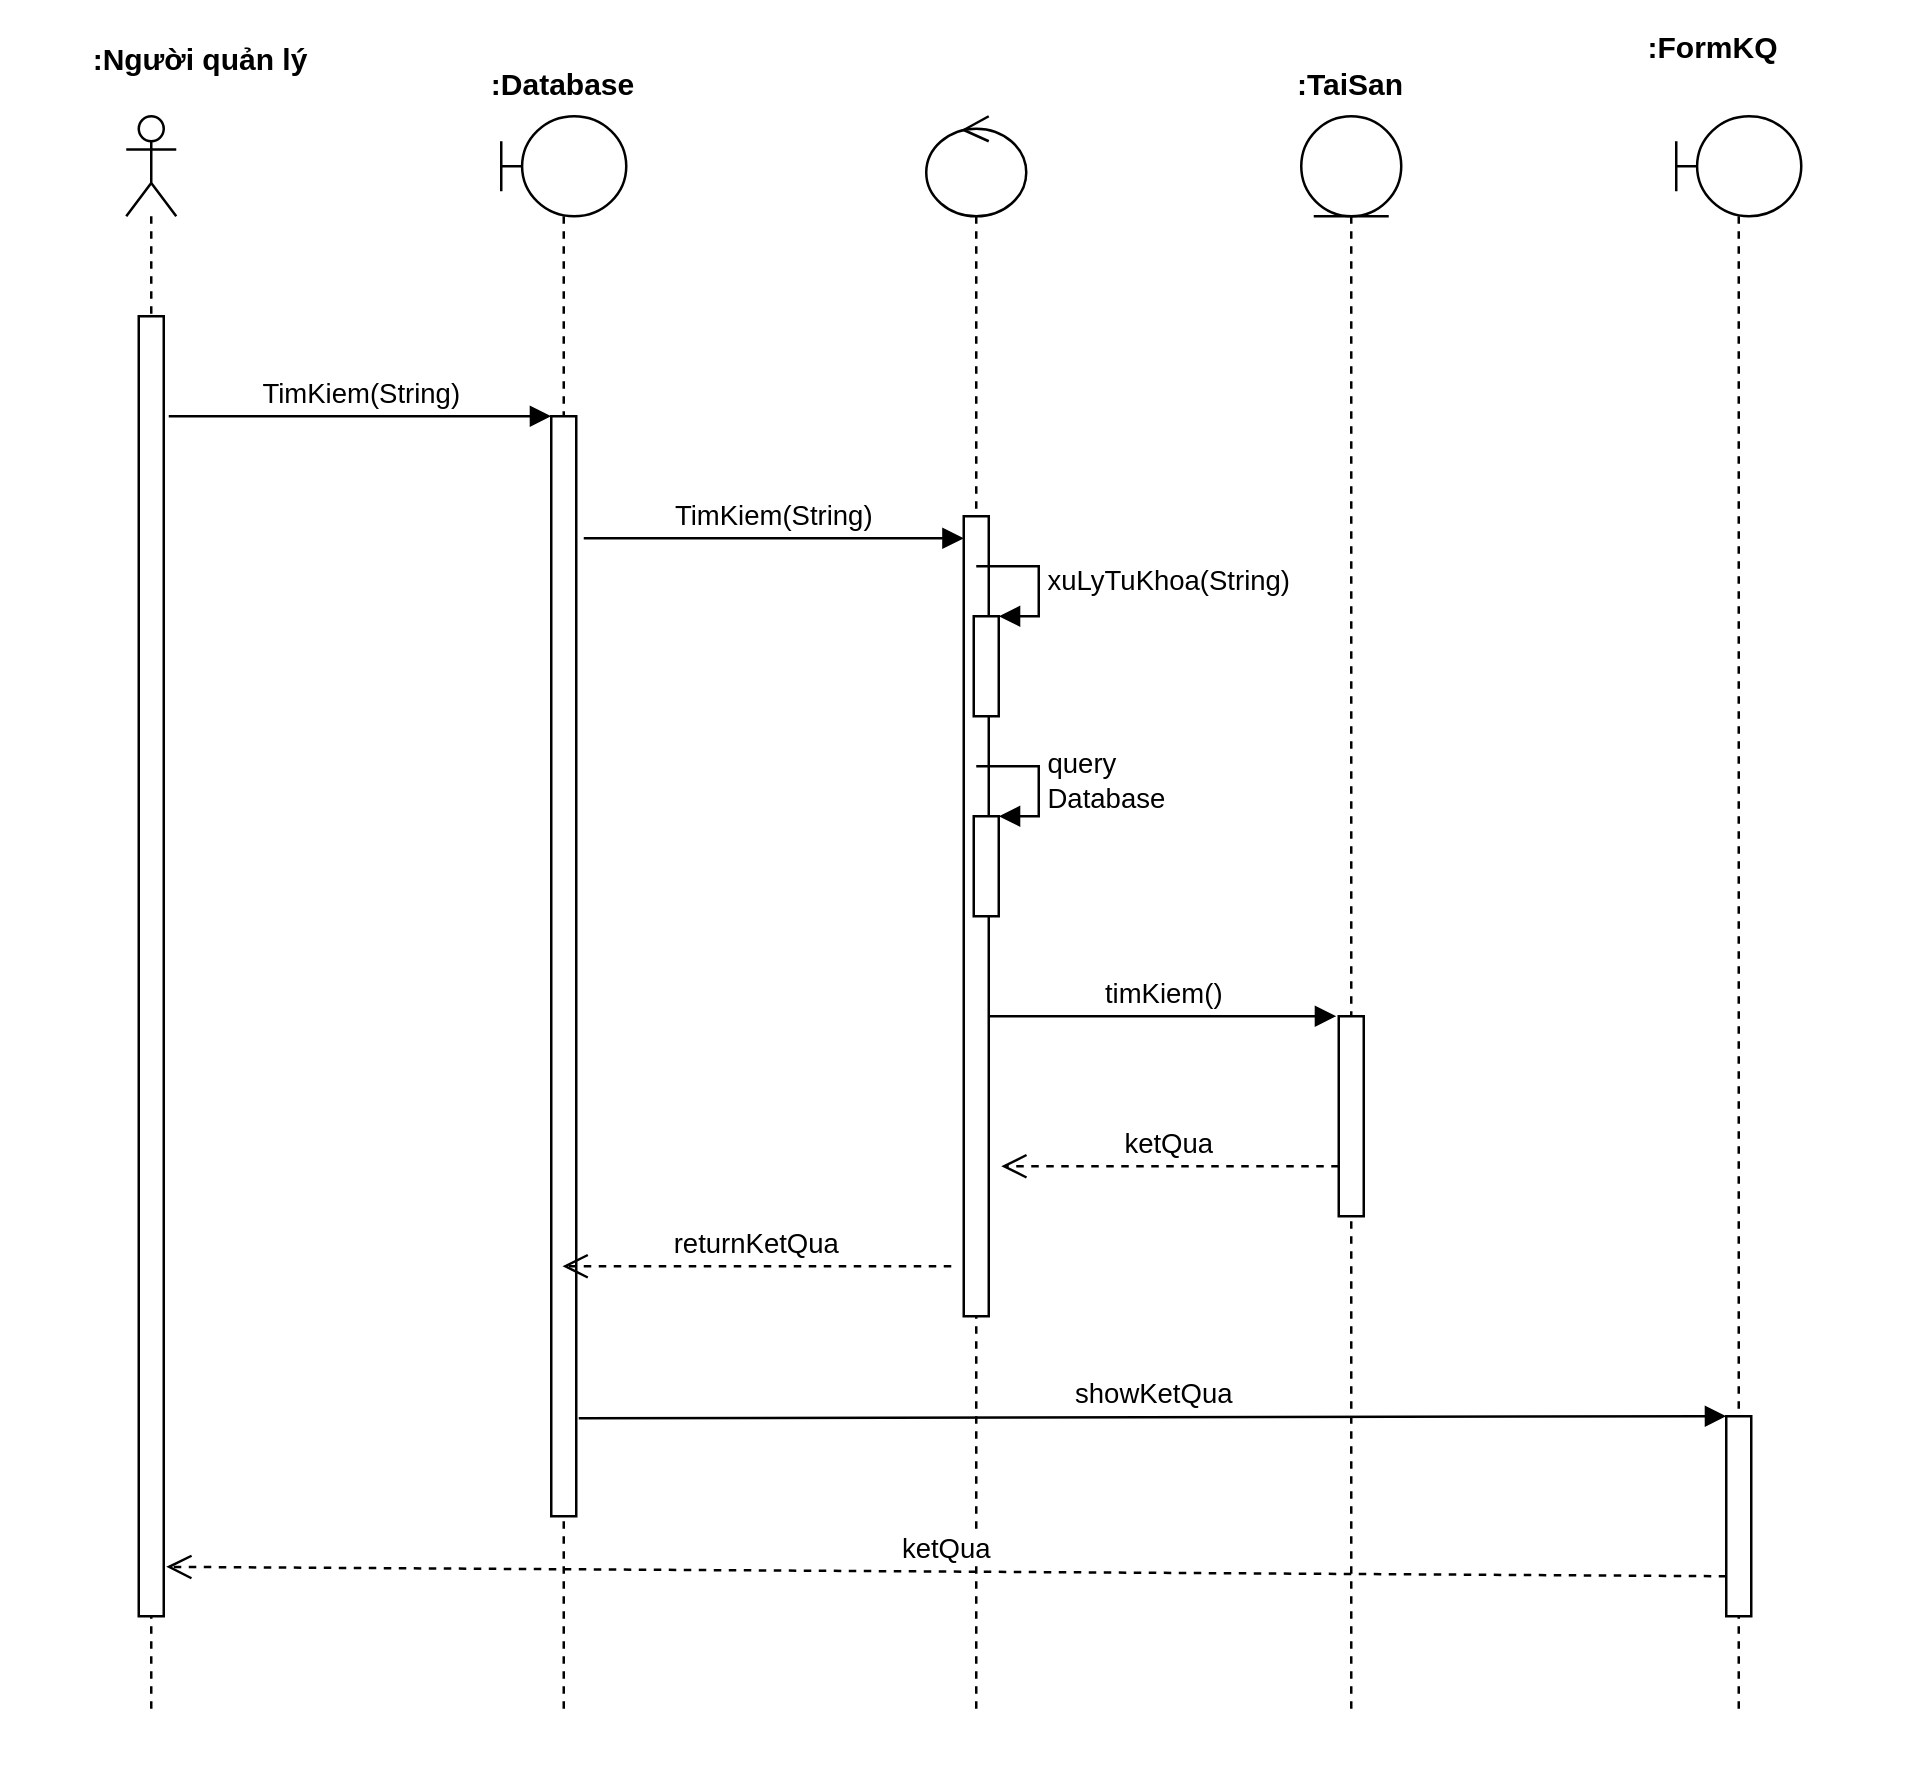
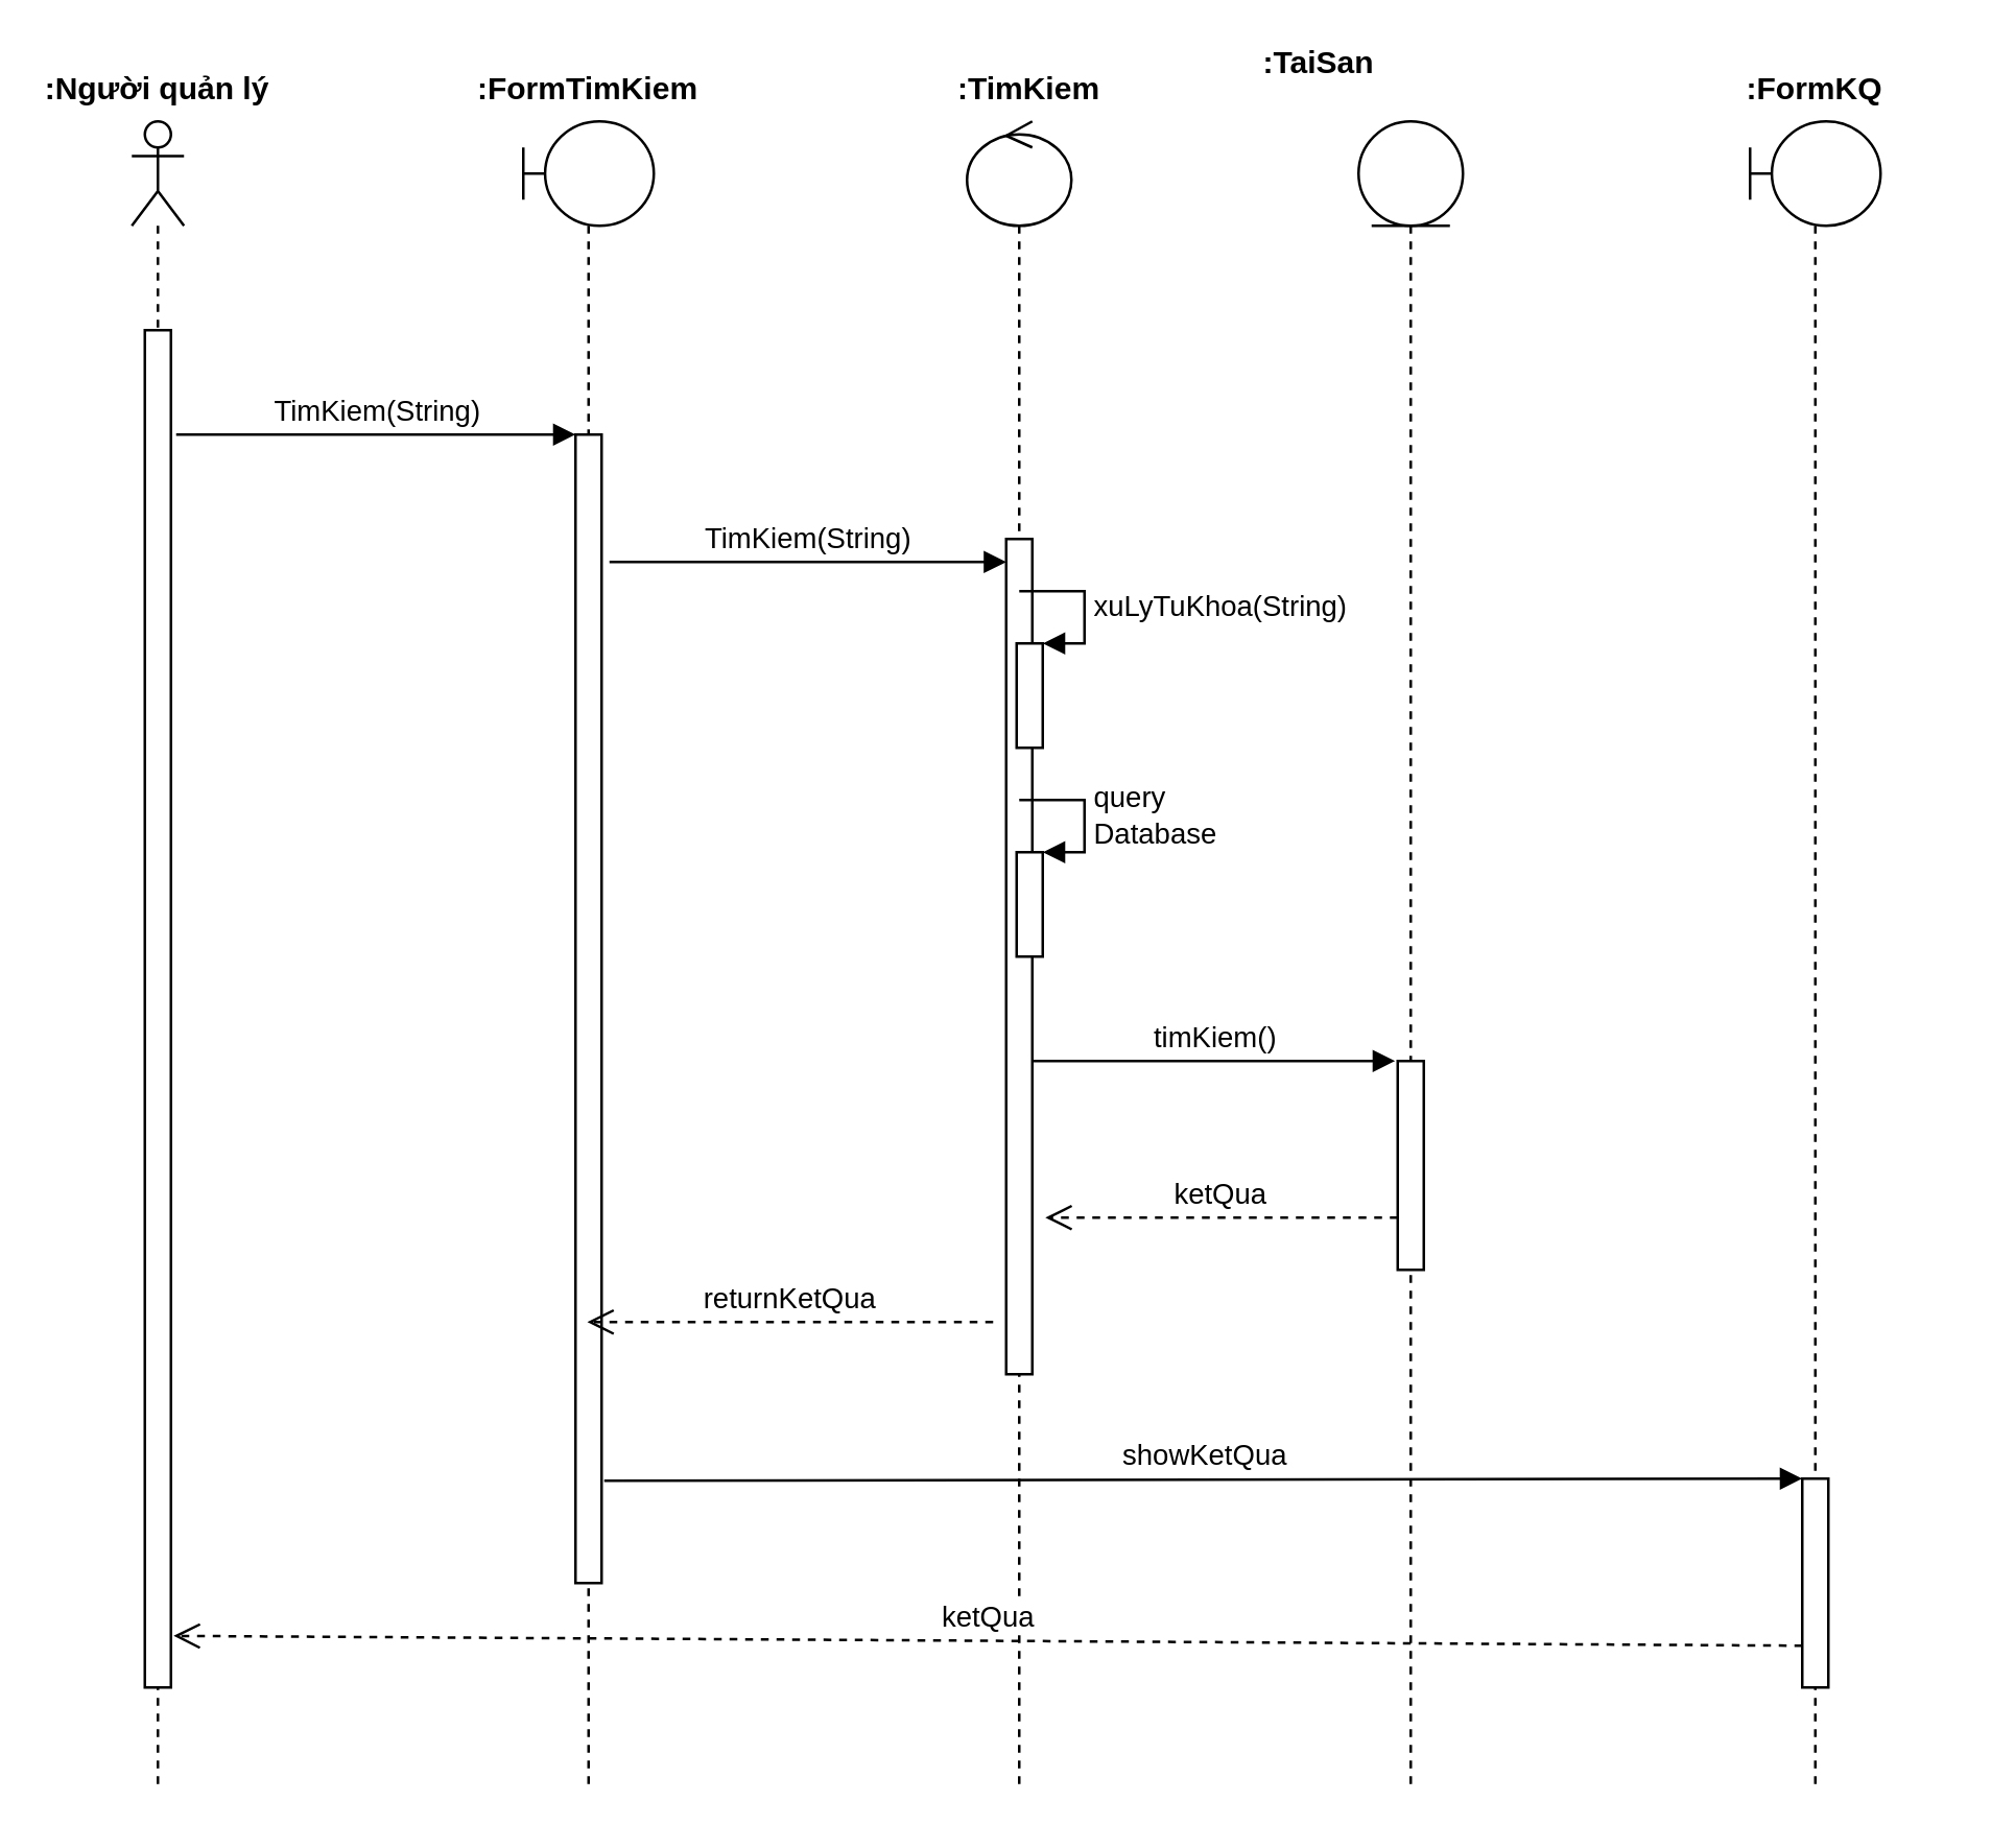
  <mxCell id="0" />
  <mxCell id="1" parent="0" />
  <mxCell id="2" value="" style="shape=umlLifeline;participant=umlActor;perimeter=lifelinePerimeter;whiteSpace=wrap;html=1;container=1;collapsible=0;recursiveResize=0;verticalAlign=top;spacingTop=36;outlineConnect=0;" parent="1" vertex="1"><mxGeometry x="50" y="46" width="20" height="640" as="geometry" /></mxCell>
  <mxCell id="3" value="" style="html=1;points=[];perimeter=orthogonalPerimeter;" parent="2" vertex="1"><mxGeometry x="5" y="80" width="10" height="520" as="geometry" /></mxCell>
  <mxCell id="4" value="" style="shape=umlLifeline;participant=umlBoundary;perimeter=lifelinePerimeter;whiteSpace=wrap;html=1;container=1;collapsible=0;recursiveResize=0;verticalAlign=top;spacingTop=36;outlineConnect=0;" parent="1" vertex="1"><mxGeometry x="200" y="46" width="50" height="640" as="geometry" /></mxCell>
  <mxCell id="5" value="" style="html=1;points=[];perimeter=orthogonalPerimeter;" parent="4" vertex="1"><mxGeometry x="20" y="120" width="10" height="440" as="geometry" /></mxCell>
  <mxCell id="6" value="" style="shape=umlLifeline;participant=umlEntity;perimeter=lifelinePerimeter;whiteSpace=wrap;html=1;container=1;collapsible=0;recursiveResize=0;verticalAlign=top;spacingTop=36;outlineConnect=0;" parent="1" vertex="1"><mxGeometry x="520" y="46" width="40" height="640" as="geometry" /></mxCell>
  <mxCell id="7" value="" style="html=1;points=[];perimeter=orthogonalPerimeter;" parent="6" vertex="1"><mxGeometry x="15" y="360" width="10" height="80" as="geometry" /></mxCell>
  <mxCell id="8" value="" style="shape=umlLifeline;participant=umlControl;perimeter=lifelinePerimeter;whiteSpace=wrap;html=1;container=1;collapsible=0;recursiveResize=0;verticalAlign=top;spacingTop=36;outlineConnect=0;" parent="1" vertex="1"><mxGeometry x="370" y="46" width="40" height="640" as="geometry" /></mxCell>
  <mxCell id="9" value="" style="html=1;points=[];perimeter=orthogonalPerimeter;" parent="8" vertex="1"><mxGeometry x="15" y="160" width="10" height="320" as="geometry" /></mxCell>
  <mxCell id="10" value="" style="html=1;points=[];perimeter=orthogonalPerimeter;" parent="8" vertex="1"><mxGeometry x="19" y="200" width="10" height="40" as="geometry" /></mxCell>
  <mxCell id="11" value="xuLyTuKhoa(String)" style="edgeStyle=orthogonalEdgeStyle;html=1;align=left;spacingLeft=2;endArrow=block;rounded=0;entryX=1;entryY=0;" parent="8" target="10" edge="1"><mxGeometry relative="1" as="geometry"><mxPoint x="20" y="180" as="sourcePoint" /><Array as="points"><mxPoint x="45" y="180" /></Array></mxGeometry></mxCell>
  <mxCell id="12" value="" style="html=1;points=[];perimeter=orthogonalPerimeter;" parent="8" vertex="1"><mxGeometry x="19" y="280" width="10" height="40" as="geometry" /></mxCell>
  <mxCell id="13" value="query&lt;br&gt;Database" style="edgeStyle=orthogonalEdgeStyle;html=1;align=left;spacingLeft=2;endArrow=block;rounded=0;entryX=1;entryY=0;" parent="8" target="12" edge="1"><mxGeometry relative="1" as="geometry"><mxPoint x="20" y="260" as="sourcePoint" /><Array as="points"><mxPoint x="45" y="260" /></Array></mxGeometry></mxCell>
  <mxCell id="14" value="" style="shape=umlLifeline;participant=umlBoundary;perimeter=lifelinePerimeter;whiteSpace=wrap;html=1;container=1;collapsible=0;recursiveResize=0;verticalAlign=top;spacingTop=36;outlineConnect=0;" parent="1" vertex="1"><mxGeometry x="670" y="46" width="50" height="640" as="geometry" /></mxCell>
  <mxCell id="15" value="" style="html=1;points=[];perimeter=orthogonalPerimeter;" parent="14" vertex="1"><mxGeometry x="20" y="520" width="10" height="80" as="geometry" /></mxCell>
- <mxCell id="16" value=":Người quản lý" style="text;align=center;fontStyle=1;verticalAlign=middle;spacingLeft=3;spacingRight=3;strokeColor=none;rotatable=0;points=[[0,0.5],[1,0.5]];portConstraint=eastwest;" parent="1" vertex="1"><mxGeometry x="40" y="10" width="80" height="26" as="geometry" /></mxCell>
- <mxCell id="17" value=":Database" style="text;align=center;fontStyle=1;verticalAlign=middle;spacingLeft=3;spacingRight=3;strokeColor=none;rotatable=0;points=[[0,0.5],[1,0.5]];portConstraint=eastwest;" parent="1" vertex="1"><mxGeometry x="185" y="20" width="80" height="26" as="geometry" /></mxCell>
- <mxCell id="19" value=":TaiSan" style="text;align=center;fontStyle=1;verticalAlign=middle;spacingLeft=3;spacingRight=3;strokeColor=none;rotatable=0;points=[[0,0.5],[1,0.5]];portConstraint=eastwest;" parent="1" vertex="1"><mxGeometry x="500" y="20" width="80" height="26" as="geometry" /></mxCell>
- <mxCell id="20" value=":FormKQ" style="text;align=center;fontStyle=1;verticalAlign=middle;spacingLeft=3;spacingRight=3;strokeColor=none;rotatable=0;points=[[0,0.5],[1,0.5]];portConstraint=eastwest;" parent="1" vertex="1"><mxGeometry x="630" y="5" width="110" height="26" as="geometry" /></mxCell>
+ <mxCell id="16" value=":Người quản lý" style="text;align=center;fontStyle=1;verticalAlign=middle;spacingLeft=3;spacingRight=3;strokeColor=none;rotatable=0;points=[[0,0.5],[1,0.5]];portConstraint=eastwest;" parent="1" vertex="1"><mxGeometry x="20" y="20" width="80" height="26" as="geometry" /></mxCell>
+ <mxCell id="17" value=":FormTimKiem" style="text;align=center;fontStyle=1;verticalAlign=middle;spacingLeft=3;spacingRight=3;strokeColor=none;rotatable=0;points=[[0,0.5],[1,0.5]];portConstraint=eastwest;" parent="1" vertex="1"><mxGeometry x="185" y="20" width="80" height="26" as="geometry" /></mxCell>
+ <mxCell id="18" value=":TimKiem" style="text;align=center;fontStyle=1;verticalAlign=middle;spacingLeft=3;spacingRight=3;strokeColor=none;rotatable=0;points=[[0,0.5],[1,0.5]];portConstraint=eastwest;" parent="1" vertex="1"><mxGeometry x="354" y="20" width="80" height="26" as="geometry" /></mxCell>
+ <mxCell id="19" value=":TaiSan" style="text;align=center;fontStyle=1;verticalAlign=middle;spacingLeft=3;spacingRight=3;strokeColor=none;rotatable=0;points=[[0,0.5],[1,0.5]];portConstraint=eastwest;" parent="1" vertex="1"><mxGeometry x="465" y="10" width="80" height="26" as="geometry" /></mxCell>
+ <mxCell id="20" value=":FormKQ" style="text;align=center;fontStyle=1;verticalAlign=middle;spacingLeft=3;spacingRight=3;strokeColor=none;rotatable=0;points=[[0,0.5],[1,0.5]];portConstraint=eastwest;" parent="1" vertex="1"><mxGeometry x="640" y="20" width="110" height="26" as="geometry" /></mxCell>
  <mxCell id="21" value="TimKiem(String)" style="html=1;verticalAlign=bottom;endArrow=block;exitX=1.2;exitY=0.077;exitDx=0;exitDy=0;exitPerimeter=0;" parent="1" source="3" edge="1"><mxGeometry width="80" relative="1" as="geometry"><mxPoint x="350" y="436" as="sourcePoint" /><mxPoint x="220" y="166" as="targetPoint" /></mxGeometry></mxCell>
  <mxCell id="22" value="TimKiem(String)" style="html=1;verticalAlign=bottom;endArrow=block;exitX=1.3;exitY=0.111;exitDx=0;exitDy=0;exitPerimeter=0;" parent="1" source="5" target="9" edge="1"><mxGeometry width="80" relative="1" as="geometry"><mxPoint x="260" y="206" as="sourcePoint" /><mxPoint x="430" y="436" as="targetPoint" /></mxGeometry></mxCell>
  <mxCell id="23" value="timKiem()" style="html=1;verticalAlign=bottom;endArrow=block;entryX=-0.1;entryY=0;entryDx=0;entryDy=0;entryPerimeter=0;" parent="1" target="7" edge="1"><mxGeometry width="80" relative="1" as="geometry"><mxPoint x="395" y="406" as="sourcePoint" /><mxPoint x="430" y="436" as="targetPoint" /></mxGeometry></mxCell>
  <mxCell id="24" value="ketQua" style="html=1;verticalAlign=bottom;endArrow=open;dashed=1;endSize=8;exitX=0;exitY=0.75;exitDx=0;exitDy=0;exitPerimeter=0;" parent="1" source="7" edge="1"><mxGeometry relative="1" as="geometry"><mxPoint x="510" y="466" as="sourcePoint" /><mxPoint x="400" y="466" as="targetPoint" /></mxGeometry></mxCell>
  <mxCell id="25" value="ketQua" style="html=1;verticalAlign=bottom;endArrow=open;dashed=1;endSize=8;exitX=0;exitY=0.8;exitDx=0;exitDy=0;exitPerimeter=0;entryX=1.1;entryY=0.962;entryDx=0;entryDy=0;entryPerimeter=0;" parent="1" source="15" target="3" edge="1"><mxGeometry relative="1" as="geometry"><mxPoint x="690" y="596" as="sourcePoint" /><mxPoint x="80" y="626" as="targetPoint" /></mxGeometry></mxCell>
  <mxCell id="26" value="showKetQua" style="html=1;verticalAlign=bottom;endArrow=block;exitX=1.1;exitY=0.911;exitDx=0;exitDy=0;exitPerimeter=0;entryX=0;entryY=0;entryDx=0;entryDy=0;entryPerimeter=0;" parent="1" source="5" target="15" edge="1"><mxGeometry width="80" relative="1" as="geometry"><mxPoint x="350" y="436" as="sourcePoint" /><mxPoint x="430" y="436" as="targetPoint" /></mxGeometry></mxCell>
  <mxCell id="27" value="returnKetQua" style="html=1;verticalAlign=bottom;endArrow=open;dashed=1;endSize=8;" parent="1" target="4" edge="1"><mxGeometry relative="1" as="geometry"><mxPoint x="380" y="506" as="sourcePoint" /><mxPoint x="260" y="506" as="targetPoint" /></mxGeometry></mxCell>
